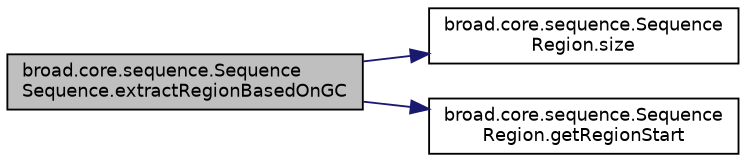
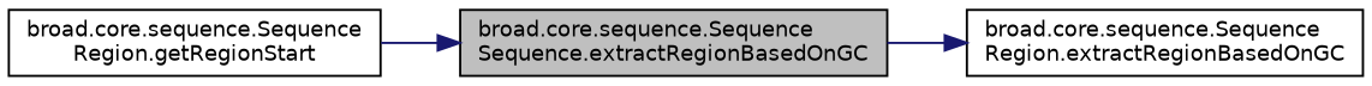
  digraph {
    rankdir=LR
    node [color=black fillcolor=white fontname=Helvetica fontsize=10 shape=record style=filled]
    edge [color=midnightblue fontname=Helvetica fontsize=10 labelfontname=Helvetica labelfontsize=10 style=solid]
    n1 [fillcolor=grey75 fontcolor=black height=0.2 label="broad.core.sequence.Sequence\lSequence.extractRegionBasedOnGC" width=0.4]
-   n2 [height=0.2 label="broad.core.sequence.Sequence\lRegion.size" width=0.4]
+   n2 [height=0.2 label="broad.core.sequence.Sequence\lRegion.extractRegionBasedOnGC" width=0.4]
    n3 [height=0.2 label="broad.core.sequence.Sequence\lRegion.getRegionStart" width=0.4]
    n1 -> n2
-   n1 -> n3
+   n3 -> n1
  }
